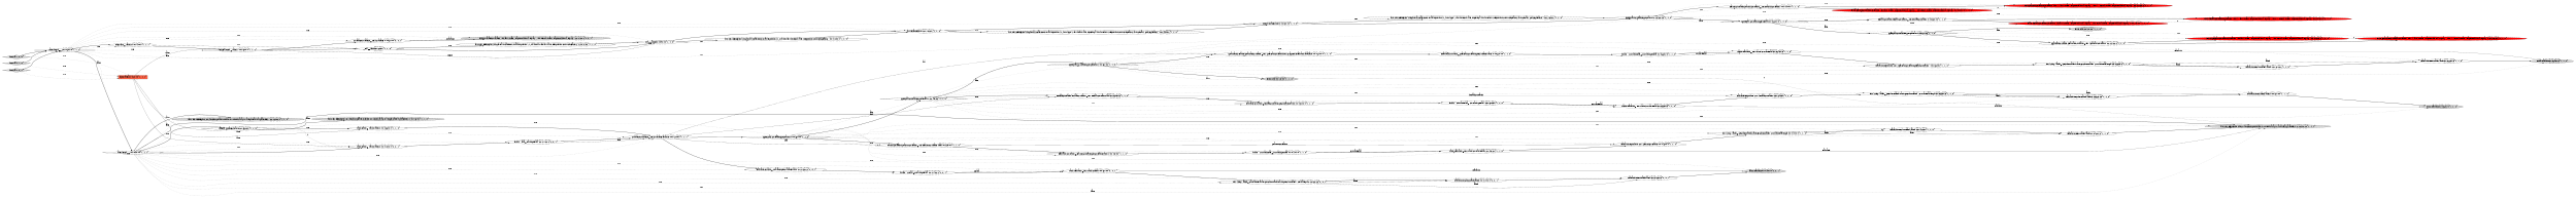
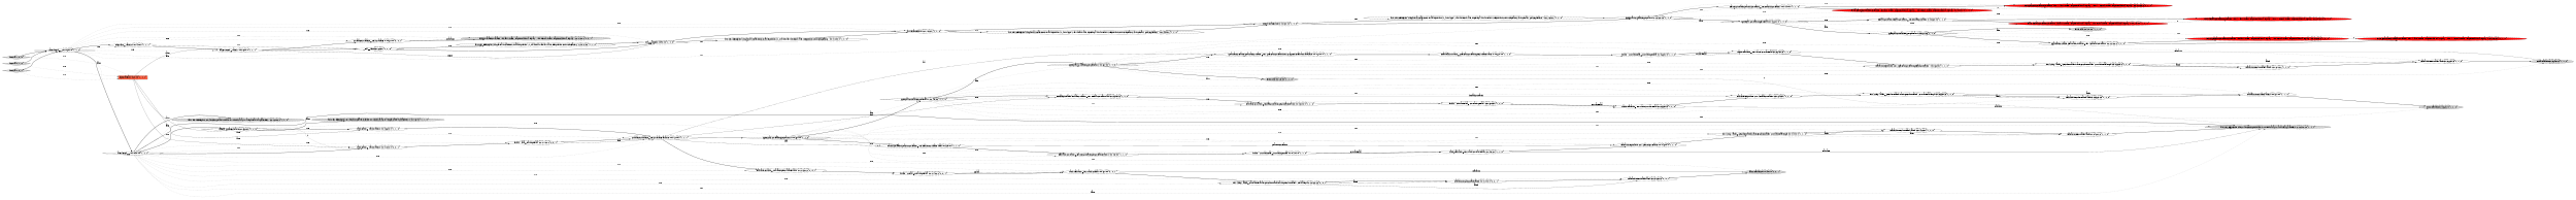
  digraph {
    rankdir=LR
    node [fillcolor=white shape=ellipse style=filled]
    edge [style=bold]
    n1 [label="KendallsCorrelation kendallsCorrelation = new KendallsCorrelation()@@@23@@@['1', '1', '0']"]
    n2 [fillcolor=red label="return kendallsCorrelation.correlation(((List<?>)first).stream().mapToDouble(null).toArray(),((List<?>)second).stream().mapToDouble(null).toArray())@@@24@@@['0', '1', '0']"]
    n3 [fillcolor=red label="return kendallsCorrelation.correlation(((List)first).stream().mapToDouble(null).toArray(),((List)second).stream().mapToDouble(null).toArray())@@@24@@@['1', '0', '0']"]
    n4 [fillcolor=lightgray label="return realMatrix@@@69@@@['1', '1', '0']"]
    n5 [label="PearsonsCorrelation pearsonsCorrelation = new PearsonsCorrelation()@@@19@@@['1', '1', '0']"]
    n6 [fillcolor=red label="return pearsonsCorrelation.correlation(((List)first).stream().mapToDouble(null).toArray(),((List)second).stream().mapToDouble(null).toArray())@@@20@@@['1', '0', '0']"]
    n7 [fillcolor=red label="return pearsonsCorrelation.correlation(((List<?>)first).stream().mapToDouble(null).toArray(),((List<?>)second).stream().mapToDouble(null).toArray())@@@20@@@['0', '1', '0']"]
    n8 [label="null == second@@@9@@@['1', '1', '0']" shape=diamond]
    n9 [label="!(first instanceof List)@@@12@@@['1', '1', '0']" shape=diamond]
    n10 [label="throw new IOException(String.format(Locale.ROOT,\"Invalid expression %s - null found for the second value\",toExpression(constructingFactory)))@@@10@@@['1', '1', '0']"]
    n11 [label="throw new IOException(String.format(Locale.ROOT,\"Invalid expression %s - found type %s for the first value, expecting a list of numbers\",toExpression(constructingFactory),first.getClass().getSimpleName()))@@@13@@@['1', '1', '0']"]
    n12 [label="!(second instanceof List)@@@15@@@['1', '1', '0']" shape=diamond]
    n13 [label="RealMatrix corrMatrix = kendallsCorrelation.getCorrelationMatrix()@@@51@@@['1', '1', '0']"]
    n14 [label="double(((( corrMatrixData = corrMatrix.getData()@@@52@@@['1', '1', '0']"]
    n15 [label="Matrix realMatrix = new Matrix(corrMatrixData)@@@53@@@['1', '1', '0']"]
    n16 [label="realMatrix.setColumnLabels(labels)@@@67@@@['1', '1', '0']"]
    n17 [label="realMatrix.setRowLabels(labels)@@@68@@@['1', '1', '0']"]
    n18 [label="Matrix realMatrix = new Matrix(corrMatrixData)@@@42@@@['1', '1', '0']"]
    n19 [fillcolor=lightgray label="throw new IOException(\"The cov function expects either two numeric arrays or a matrix as parameters.\")@@@22@@@['1', '1', '1']"]
    n20 [label="realMatrix.setAttribute(\"corr\",pearsonsCorrelation)@@@43@@@['1', '1', '0']"]
    n21 [label="List<String> labels = getColumnLabels(matrix.getColumnLabels(),corrMatrixData.length)@@@44@@@['1', '1', '0']"]
    n22 [fillcolor=lightgray label="return null@@@31@@@['1', '1', '0']"]
    n23 [label="double(((( data = matrix.getData()@@@11@@@['0', '0', '1']"]
    n24 [label="Covariance covariance = new Covariance(data,true)@@@12@@@['1', '1', '1']"]
    n25 [label="RealMatrix coMatrix = covariance.getCovarianceMatrix()@@@13@@@['0', '0', '1']"]
    n26 [label="SpearmansCorrelation spearmansCorrelation = new SpearmansCorrelation(new Array2DRowRealMatrix(data,false))@@@61@@@['1', '1', '0']"]
    n27 [label="type.equals(CorrelationType.pearsons)@@@38@@@['1', '1', '0']" shape=diamond]
    n28 [label="PearsonsCorrelation pearsonsCorrelation = new PearsonsCorrelation(data)@@@39@@@['1', '1', '0']"]
    n29 [label="KendallsCorrelation kendallsCorrelation = new KendallsCorrelation(data)@@@50@@@['1', '1', '0']"]
    n30 [label="realMatrix.setRowLabels(labels)@@@18@@@['0', '0', '1']"]
    n31 [fillcolor=lightgray label="return realMatrix@@@19@@@['0', '0', '1']"]
    n32 [label="Matrix matrix = (Matrix)values(0(@@@10@@@['0', '0', '1']"]
    n33 [fillcolor=lightgray label="throw new IOException(\"corr function operates on either two numeric arrays or a single matrix as parameters.\")@@@80@@@['1', '1', '0']"]
    n34 [label="type.equals(CorrelationType.pearsons)@@@18@@@['1', '1', '0']" shape=diamond]
    n35 [label="throw new IOException(String.format(Locale.ROOT,\"Invalid expression %s - found type %s for the second value, expecting a list of numbers\",toExpression(constructingFactory),first.getClass().getSimpleName()))@@@16@@@['1', '1', '0']"]
    n36 [fillcolor=lightgray label="doWork['0', '1', '0']" shape=diamond]
    n37 [label="values.length == 2@@@3@@@['1', '1', '1']" shape=diamond]
    n38 [fillcolor=tomato label="Object values@@@2@@@['1', '1', '1']" shape=box]
    n39 [label="null == first@@@6@@@['1', '1', '0']" shape=diamond]
    n40 [fillcolor=lightgray label="return covariance.covariance(((List)first).stream().mapToDouble(null).toArray(),((List)second).stream().mapToDouble(null).toArray())@@@7@@@['0', '0', '1']"]
    n41 [label="Covariance covariance = new Covariance()@@@6@@@['0', '0', '1']"]
    n42 [label="values.length == 1@@@9@@@['1', '1', '1']" shape=diamond]
    n43 [label="Object first = values(0(@@@4@@@['1', '1', '1']"]
-   n44 [label="Object second = values(1(@@@5@@@['1', '1', '1']" shape=diamond]
+   n44 [label="Object second = values(1(@@@5@@@['1', '1', '1']"]
    n45 [label="Matrix matrix = (Matrix)values(0(@@@36@@@['1', '1', '0']"]
    n46 [label="values(0( instanceof Matrix@@@35@@@['1', '1', '0']" shape=diamond]
    n47 [label="realMatrix.setAttribute(\"corr\",spearmansCorrelation.getRankCorrelation())@@@65@@@['1', '1', '0']"]
    n48 [label="List<String> labels = getColumnLabels(matrix.getColumnLabels(),corrMatrixData.length)@@@66@@@['1', '1', '0']"]
    n49 [label="throw new IOException(String.format(Locale.ROOT,\"Invalid expression %s - null found for the first value\",toExpression(constructingFactory)))@@@7@@@['1', '1', '0']"]
    n50 [label="type.equals(CorrelationType.kendalls)@@@22@@@['1', '1', '0']" shape=diamond]
    n51 [label="double(((( coData = coMatrix.getData()@@@14@@@['0', '0', '1']"]
    n52 [label="List<String> labels = CorrelationEvaluator.getColumnLabels(matrix.getColumnLabels(),coData.length)@@@16@@@['0', '0', '1']"]
    n53 [label="realMatrix.setColumnLabels(labels)@@@17@@@['0', '0', '1']"]
    n54 [label="Matrix realMatrix = new Matrix(coData)@@@15@@@['0', '0', '1']"]
    n55 [label="RealMatrix corrMatrix = spearmansCorrelation.getCorrelationMatrix()@@@62@@@['1', '1', '0']"]
    n56 [label="double(((( corrMatrixData = corrMatrix.getData()@@@63@@@['1', '1', '0']"]
    n57 [label="Matrix realMatrix = new Matrix(corrMatrixData)@@@64@@@['1', '1', '0']"]
    n58 [fillcolor=lightgray label="return realMatrix@@@58@@@['1', '1', '0']"]
    n59 [label="RealMatrix corrMatrix = pearsonsCorrelation.getCorrelationMatrix()@@@40@@@['1', '1', '0']"]
    n60 [label="double(((( corrMatrixData = corrMatrix.getData()@@@41@@@['1', '1', '0']"]
    n61 [label="realMatrix.setAttribute(\"corr\",kendallsCorrelation)@@@54@@@['1', '1', '0']"]
    n62 [label="List<String> labels = getColumnLabels(matrix.getColumnLabels(),corrMatrixData.length)@@@55@@@['1', '1', '0']"]
    n63 [label="type.equals(CorrelationType.spearmans)@@@26@@@['1', '1', '0']" shape=diamond]
    n64 [fillcolor=red label="return spearmansCorrelation.correlation(((List)first).stream().mapToDouble(null).toArray(),((List)second).stream().mapToDouble(null).toArray())@@@28@@@['1', '0', '0']"]
    n65 [fillcolor=red label="return spearmansCorrelation.correlation(((List<?>)first).stream().mapToDouble(null).toArray(),((List<?>)second).stream().mapToDouble(null).toArray())@@@28@@@['0', '1', '0']"]
    n66 [label="SpearmansCorrelation spearmansCorrelation = new SpearmansCorrelation()@@@27@@@['1', '1', '0']"]
    n67 [label="realMatrix.setColumnLabels(labels)@@@56@@@['1', '1', '0']"]
    n68 [label="realMatrix.setRowLabels(labels)@@@57@@@['1', '1', '0']"]
    n69 [label="realMatrix.setColumnLabels(labels)@@@45@@@['1', '1', '0']"]
    n70 [label="realMatrix.setRowLabels(labels)@@@46@@@['1', '1', '0']"]
    n71 [label="type.equals(CorrelationType.spearmans)@@@60@@@['1', '1', '0']" shape=diamond]
    n72 [fillcolor=lightgray label="return null@@@72@@@['1', '1', '0']"]
    n73 [label="type.equals(CorrelationType.kendalls)@@@49@@@['1', '1', '0']" shape=diamond]
    n74 [fillcolor=lightgray label="doWork['1', '0', '0']" shape=diamond]
    n75 [fillcolor=lightgray label="throw new IOException(\"corr function operates on either two numeric arrays or a single matrix as parameters.\")@@@76@@@['1', '1', '0']"]
    n76 [fillcolor=lightgray label="doWork['0', '0', '1']" shape=diamond]
    n1 -> n2
    n1 -> n3
    n3 -> n2 [label=0 style=dashed]
    n5 -> n6
    n5 -> n7
    n6 -> n7 [label=0 style=dashed]
    n8 -> n9
    n8 -> n10 [label=true style=dotted]
    n8 -> n10
    n9 -> n11 [label=true style=dotted]
    n9 -> n11
    n9 -> n12
    n10 -> n9
    n11 -> n12
    n12 -> n34
    n12 -> n35
    n12 -> n35 [label=true style=dotted]
    n13 -> n14
    n14 -> n15 [label=corrMatrixData style=solid]
    n14 -> n15
    n15 -> n58 [label=realMatrix style=solid]
    n15 -> n61
    n16 -> n17
    n17 -> n4
    n18 -> n19 [label=realMatrix style=solid]
    n18 -> n20
    n20 -> n21
    n21 -> n69
    n21 -> n69 [label=labels style=solid]
    n21 -> n70 [label=labels style=solid]
    n23 -> n24
    n23 -> n24 [label=data style=solid]
    n24 -> n25
    n24 -> n26 [label=data style=solid]
    n24 -> n27
    n24 -> n28 [label=data style=solid]
    n24 -> n29 [label=data style=solid]
    n25 -> n51
    n26 -> n55
    n27 -> n18 [label=true style=dotted]
    n27 -> n19 [label=true style=dotted]
    n27 -> n20 [label=true style=dotted]
    n27 -> n21 [label=true style=dotted]
    n27 -> n28
    n27 -> n28 [label=true style=dotted]
    n27 -> n59 [label=true style=dotted]
    n27 -> n60 [label=true style=dotted]
    n27 -> n69 [label=true style=dotted]
    n27 -> n70 [label=true style=dotted]
    n27 -> n73
    n27 -> n73 [label=false style=dotted]
    n28 -> n20 [label=pearsonsCorrelation style=solid]
    n28 -> n59
    n29 -> n13
    n29 -> n61 [label=kendallsCorrelation style=solid]
    n30 -> n31
    n32 -> n23
    n34 -> n5 [label=true style=dotted]
    n34 -> n5
    n34 -> n6 [label=true style=dotted]
    n34 -> n7 [label=true style=dotted]
    n34 -> n50
    n34 -> n50 [label=false style=dotted]
    n35 -> n34
    n36 -> n37
    n36 -> n38 [label=true style=dotted]
    n37 -> n8 [label=true style=dotted]
    n37 -> n9 [label=true style=dotted]
    n37 -> n12 [label=true style=dotted]
    n37 -> n34 [label=true style=dotted]
    n37 -> n39 [label=false style=dotted]
    n37 -> n40 [label=true style=dotted]
    n37 -> n41 [label=true style=dotted]
    n37 -> n42 [label=false style=dotted]
    n37 -> n42
    n37 -> n43
    n37 -> n43 [label=true style=dotted]
    n37 -> n44 [label=true style=dotted]
    n38 -> n32 [label=values style=solid]
    n38 -> n44 [label=values style=solid]
    n38 -> n45 [label=values style=solid]
    n38 -> n46 [label=values style=solid]
    n39 -> n8
    n39 -> n49
    n39 -> n49 [label=true style=dotted]
    n41 -> n40 [label=covariance style=solid]
    n41 -> n40
    n42 -> n19
    n42 -> n19 [label=false style=dotted]
    n42 -> n23 [label=true style=dotted]
    n42 -> n24 [label=true style=dotted]
    n42 -> n25 [label=true style=dotted]
    n42 -> n30 [label=true style=dotted]
    n42 -> n31 [label=true style=dotted]
    n42 -> n32 [label=true style=dotted]
    n42 -> n32
    n42 -> n33 [label=false style=dotted]
    n42 -> n33
    n42 -> n46 [label=true style=dotted]
    n42 -> n46
    n42 -> n51 [label=true style=dotted]
    n42 -> n52 [label=true style=dotted]
    n42 -> n53 [label=true style=dotted]
    n42 -> n54 [label=true style=dotted]
    n43 -> n39 [label=first style=solid]
    n43 -> n44
    n44 -> n8 [label=second style=solid]
    n44 -> n39
    n44 -> n41
    n45 -> n24
    n46 -> n24 [label=true style=dotted]
    n46 -> n27 [label=true style=dotted]
    n46 -> n32 [label=0 style=dashed]
    n46 -> n45 [label=true style=dotted]
    n46 -> n45
    n46 -> n75
    n46 -> n75 [label=false style=dotted]
    n47 -> n48
    n48 -> n16
    n48 -> n16 [label=labels style=solid]
    n48 -> n17 [label=labels style=solid]
    n49 -> n8
    n50 -> n1 [label=true style=dotted]
    n50 -> n1
    n50 -> n2 [label=true style=dotted]
    n50 -> n3 [label=true style=dotted]
    n50 -> n63
    n50 -> n63 [label=false style=dotted]
    n51 -> n54
    n51 -> n54 [label=coData style=solid]
    n52 -> n30 [label=labels style=solid]
    n52 -> n53 [label=labels style=solid]
    n52 -> n53
    n53 -> n30
    n54 -> n31 [label=realMatrix style=solid]
    n54 -> n52
    n55 -> n56
    n56 -> n57 [label=corrMatrixData style=solid]
    n56 -> n57
    n57 -> n4 [label=realMatrix style=solid]
    n57 -> n47
    n59 -> n60
    n60 -> n18
    n60 -> n18 [label=corrMatrixData style=solid]
    n61 -> n62
    n62 -> n67 [label=labels style=solid]
    n62 -> n67
    n62 -> n68 [label=labels style=solid]
    n63 -> n22
    n63 -> n22 [label=false style=dotted]
    n63 -> n64 [label=true style=dotted]
    n63 -> n65 [label=true style=dotted]
    n63 -> n66 [label=true style=dotted]
    n63 -> n66
    n64 -> n65 [label=0 style=dashed]
    n66 -> n64
    n66 -> n65
    n67 -> n68
    n68 -> n58
    n69 -> n70
    n70 -> n19
    n71 -> n4 [label=true style=dotted]
    n71 -> n16 [label=true style=dotted]
    n71 -> n17 [label=true style=dotted]
    n71 -> n26
    n71 -> n26 [label=true style=dotted]
    n71 -> n47 [label=true style=dotted]
    n71 -> n48 [label=true style=dotted]
    n71 -> n55 [label=true style=dotted]
    n71 -> n56 [label=true style=dotted]
    n71 -> n57 [label=true style=dotted]
    n71 -> n72 [label=false style=dotted]
    n71 -> n72
    n72 -> n19 [label=0 style=dashed]
    n73 -> n13 [label=true style=dotted]
    n73 -> n14 [label=true style=dotted]
    n73 -> n15 [label=true style=dotted]
    n73 -> n29 [label=true style=dotted]
    n73 -> n29
    n73 -> n58 [label=true style=dotted]
    n73 -> n61 [label=true style=dotted]
    n73 -> n62 [label=true style=dotted]
    n73 -> n67 [label=true style=dotted]
    n73 -> n68 [label=true style=dotted]
    n73 -> n71 [label=false style=dotted]
    n73 -> n71
    n74 -> n37
    n74 -> n38 [label=true style=dotted]
    n76 -> n37
    n76 -> n38 [label=true style=dotted]
  }
